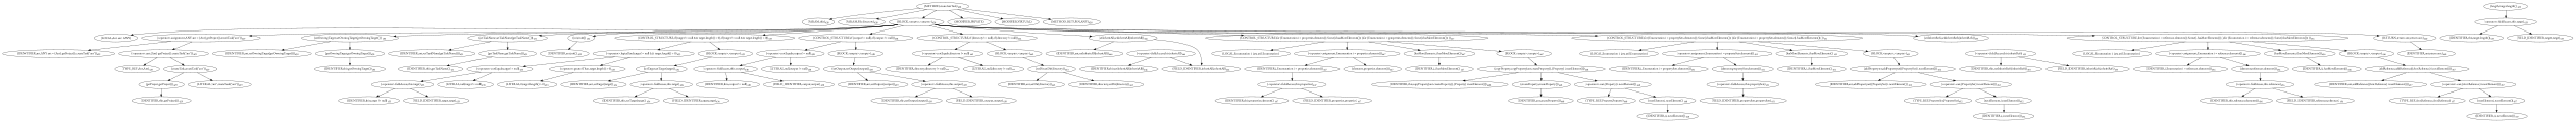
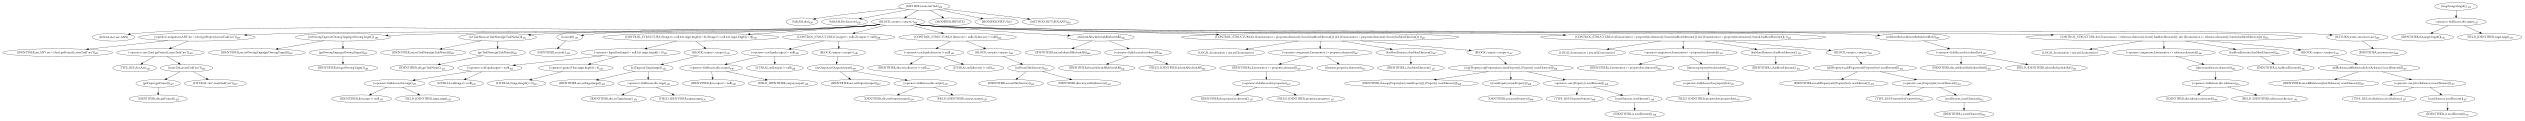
  digraph {
    fontname="EB Garamond"
    node [fontname="EB Garamond"]
    edge [fontname="EB Garamond"]
    n1 [label=<(METHOD,createAntTask)<SUB>428</SUB>>]
    n2 [label=<(PARAM,this)<SUB>428</SUB>>]
    n3 [label=<(PARAM,File directory)<SUB>428</SUB>>]
    n4 [label=<(BLOCK,&lt;empty&gt;,&lt;empty&gt;)<SUB>428</SUB>>]
    n5 [label=<(MODIFIER,PRIVATE)>]
    n6 [label=<(MODIFIER,VIRTUAL)>]
    n7 [label=<(METHOD_RETURN,ANY)<SUB>428</SUB>>]
    n8 [label=<(LOCAL,Ant ant: ANY)>]
    n9 [label=<(&lt;operator&gt;.assignment,ANY ant = (Ant) getProject().createTask(&quot;ant&quot;))<SUB>429</SUB>>]
    n10 [label=<(setOwningTarget,setOwningTarget(getOwningTarget()))<SUB>430</SUB>>]
    n11 [label=<(setTaskName,setTaskName(getTaskName()))<SUB>431</SUB>>]
    n12 [label=<(init,init())<SUB>432</SUB>>]
    n13 [label=<(CONTROL_STRUCTURE,if (target != null &amp;&amp; target.length() &gt; 0),if (target != null &amp;&amp; target.length() &gt; 0))<SUB>433</SUB>>]
    n14 [label=<(CONTROL_STRUCTURE,if (output != null),if (output != null))<SUB>438</SUB>>]
    n15 [label=<(CONTROL_STRUCTURE,if (directory != null),if (directory != null))<SUB>442</SUB>>]
    n16 [label=<(setInheritAll,setInheritAll(inheritAll))<SUB>446</SUB>>]
    n17 [label=<(CONTROL_STRUCTURE,for (Enumeration i = properties.elements(); Some(i.hasMoreElements()); ),for (Enumeration i = properties.elements(); Some(i.hasMoreElements()); ))<SUB>447</SUB>>]
    n18 [label=<(CONTROL_STRUCTURE,for (Enumeration i = propertySets.elements(); Some(i.hasMoreElements()); ),for (Enumeration i = propertySets.elements(); Some(i.hasMoreElements()); ))<SUB>451</SUB>>]
    n19 [label=<(setInheritRefs,setInheritRefs(inheritRefs))<SUB>455</SUB>>]
    n20 [label=<(CONTROL_STRUCTURE,for (Enumeration i = references.elements(); Some(i.hasMoreElements()); ),for (Enumeration i = references.elements(); Some(i.hasMoreElements()); ))<SUB>456</SUB>>]
    n21 [label=<(RETURN,return ant;,return ant;)<SUB>460</SUB>>]
    n22 [label=<(IDENTIFIER,ant,ANY ant = (Ant) getProject().createTask(&quot;ant&quot;))<SUB>429</SUB>>]
    n23 [label=<(&lt;operator&gt;.cast,(Ant) getProject().createTask(&quot;ant&quot;))<SUB>429</SUB>>]
    n24 [label=<(IDENTIFIER,ant,setOwningTarget(getOwningTarget()))<SUB>430</SUB>>]
    n25 [label=<(getOwningTarget,getOwningTarget())<SUB>430</SUB>>]
    n26 [label=<(IDENTIFIER,ant,setTaskName(getTaskName()))<SUB>431</SUB>>]
    n27 [label=<(getTaskName,getTaskName())<SUB>431</SUB>>]
    n28 [label=<(IDENTIFIER,ant,init())<SUB>432</SUB>>]
    n29 [label=<(&lt;operator&gt;.logicalAnd,target != null &amp;&amp; target.length() &gt; 0)<SUB>433</SUB>>]
    n30 [label=<(BLOCK,&lt;empty&gt;,&lt;empty&gt;)<SUB>433</SUB>>]
    n31 [label=<(&lt;operator&gt;.notEquals,output != null)<SUB>438</SUB>>]
    n32 [label=<(BLOCK,&lt;empty&gt;,&lt;empty&gt;)<SUB>438</SUB>>]
    n33 [label=<(&lt;operator&gt;.notEquals,directory != null)<SUB>442</SUB>>]
    n34 [label=<(BLOCK,&lt;empty&gt;,&lt;empty&gt;)<SUB>442</SUB>>]
    n35 [label=<(IDENTIFIER,ant,setInheritAll(inheritAll))<SUB>446</SUB>>]
    n36 [label=<(&lt;operator&gt;.fieldAccess,this.inheritAll)<SUB>446</SUB>>]
    n37 [label=<(LOCAL,Enumeration i: java.util.Enumeration)>]
    n38 [label=<(&lt;operator&gt;.assignment,Enumeration i = properties.elements())<SUB>447</SUB>>]
    n39 [label=<(hasMoreElements,i.hasMoreElements())<SUB>447</SUB>>]
    n40 [label=<(BLOCK,&lt;empty&gt;,&lt;empty&gt;)<SUB>447</SUB>>]
    n41 [label=<(LOCAL,Enumeration i: java.util.Enumeration)>]
    n42 [label=<(&lt;operator&gt;.assignment,Enumeration i = propertySets.elements())<SUB>451</SUB>>]
    n43 [label=<(hasMoreElements,i.hasMoreElements())<SUB>451</SUB>>]
    n44 [label=<(BLOCK,&lt;empty&gt;,&lt;empty&gt;)<SUB>451</SUB>>]
    n45 [label=<(&lt;operator&gt;.fieldAccess,this.inheritRefs)<SUB>455</SUB>>]
    n46 [label=<(LOCAL,Enumeration i: java.util.Enumeration)>]
    n47 [label=<(&lt;operator&gt;.assignment,Enumeration i = references.elements())<SUB>456</SUB>>]
    n48 [label=<(hasMoreElements,i.hasMoreElements())<SUB>456</SUB>>]
    n49 [label=<(BLOCK,&lt;empty&gt;,&lt;empty&gt;)<SUB>456</SUB>>]
    n50 [label=<(IDENTIFIER,ant,return ant;)<SUB>460</SUB>>]
    n51 [label=<(TYPE_REF,Ant,Ant)<SUB>429</SUB>>]
    n52 [label=<(createTask,createTask(&quot;ant&quot;))<SUB>429</SUB>>]
    n53 [label=<(getProject,getProject())<SUB>429</SUB>>]
    n54 [label=<(LITERAL,&quot;ant&quot;,createTask(&quot;ant&quot;))<SUB>429</SUB>>]
    n55 [label=<(IDENTIFIER,this,getProject())<SUB>429</SUB>>]
    n56 [label=<(IDENTIFIER,this,getOwningTarget())<SUB>430</SUB>>]
    n57 [label=<(IDENTIFIER,this,getTaskName())<SUB>431</SUB>>]
    n58 [label=<(&lt;operator&gt;.notEquals,target != null)<SUB>433</SUB>>]
    n59 [label=<(&lt;operator&gt;.greaterThan,target.length() &gt; 0)<SUB>433</SUB>>]
    n60 [label=<(setTarget,setTarget(target))<SUB>434</SUB>>]
    n61 [label=<(&lt;operator&gt;.fieldAccess,this.target)<SUB>433</SUB>>]
    n62 [label=<(LITERAL,null,target != null)<SUB>433</SUB>>]
    n63 [label=<(LITERAL,0,target.length() &gt; 0)<SUB>433</SUB>>]
    n64 [label=<(IDENTIFIER,this,target != null)<SUB>433</SUB>>]
    n65 [label=<(FIELD_IDENTIFIER,target,target)<SUB>433</SUB>>]
    n66 [label=<(length,target.length())<SUB>433</SUB>>]
    n67 [label=<(&lt;operator&gt;.fieldAccess,this.target)<SUB>433</SUB>>]
    n68 [label=<(IDENTIFIER,this,target.length())<SUB>433</SUB>>]
    n69 [label=<(FIELD_IDENTIFIER,target,target)<SUB>433</SUB>>]
    n70 [label=<(IDENTIFIER,ant,setTarget(target))<SUB>434</SUB>>]
    n71 [label=<(&lt;operator&gt;.fieldAccess,this.target)<SUB>434</SUB>>]
    n72 [label=<(IDENTIFIER,this,setTarget(target))<SUB>434</SUB>>]
    n73 [label=<(FIELD_IDENTIFIER,target,target)<SUB>434</SUB>>]
    n74 [label=<(&lt;operator&gt;.fieldAccess,this.output)<SUB>438</SUB>>]
    n75 [label=<(LITERAL,null,output != null)<SUB>438</SUB>>]
    n76 [label=<(setOutput,setOutput(output))<SUB>439</SUB>>]
    n77 [label=<(IDENTIFIER,this,output != null)<SUB>438</SUB>>]
    n78 [label=<(FIELD_IDENTIFIER,output,output)<SUB>438</SUB>>]
    n79 [label=<(IDENTIFIER,ant,setOutput(output))<SUB>439</SUB>>]
    n80 [label=<(&lt;operator&gt;.fieldAccess,this.output)<SUB>439</SUB>>]
    n81 [label=<(IDENTIFIER,this,setOutput(output))<SUB>439</SUB>>]
    n82 [label=<(FIELD_IDENTIFIER,output,output)<SUB>439</SUB>>]
    n83 [label=<(IDENTIFIER,directory,directory != null)<SUB>442</SUB>>]
    n84 [label=<(LITERAL,null,directory != null)<SUB>442</SUB>>]
    n85 [label=<(setDir,setDir(directory))<SUB>443</SUB>>]
    n86 [label=<(IDENTIFIER,ant,setDir(directory))<SUB>443</SUB>>]
    n87 [label=<(IDENTIFIER,directory,setDir(directory))<SUB>443</SUB>>]
    n88 [label=<(IDENTIFIER,this,setInheritAll(inheritAll))<SUB>446</SUB>>]
    n89 [label=<(FIELD_IDENTIFIER,inheritAll,inheritAll)<SUB>446</SUB>>]
    n90 [label=<(IDENTIFIER,i,Enumeration i = properties.elements())<SUB>447</SUB>>]
    n91 [label=<(elements,properties.elements())<SUB>447</SUB>>]
    n92 [label=<(IDENTIFIER,i,i.hasMoreElements())<SUB>447</SUB>>]
    n93 [label=<(copyProperty,copyProperty(ant.createProperty(), (Property) i.nextElement()))<SUB>448</SUB>>]
    n94 [label=<(&lt;operator&gt;.fieldAccess,this.properties)<SUB>447</SUB>>]
    n95 [label=<(IDENTIFIER,this,properties.elements())<SUB>447</SUB>>]
    n96 [label=<(FIELD_IDENTIFIER,properties,properties)<SUB>447</SUB>>]
    n97 [label=<(IDENTIFIER,this,copyProperty(ant.createProperty(), (Property) i.nextElement()))<SUB>448</SUB>>]
    n98 [label=<(createProperty,createProperty())<SUB>448</SUB>>]
    n99 [label=<(&lt;operator&gt;.cast,(Property) i.nextElement())<SUB>448</SUB>>]
    n100 [label=<(IDENTIFIER,ant,createProperty())<SUB>448</SUB>>]
    n101 [label=<(TYPE_REF,Property,Property)<SUB>448</SUB>>]
    n102 [label=<(nextElement,i.nextElement())<SUB>448</SUB>>]
    n103 [label=<(IDENTIFIER,i,i.nextElement())<SUB>448</SUB>>]
    n104 [label=<(IDENTIFIER,i,Enumeration i = propertySets.elements())<SUB>451</SUB>>]
    n105 [label=<(elements,propertySets.elements())<SUB>451</SUB>>]
    n106 [label=<(IDENTIFIER,i,i.hasMoreElements())<SUB>451</SUB>>]
    n107 [label=<(addPropertyset,addPropertyset((PropertySet) i.nextElement()))<SUB>452</SUB>>]
    n108 [label=<(&lt;operator&gt;.fieldAccess,this.propertySets)<SUB>451</SUB>>]
    n109 [label=<(FIELD_IDENTIFIER,propertySets,propertySets)<SUB>451</SUB>>]
    n110 [label=<(IDENTIFIER,ant,addPropertyset((PropertySet) i.nextElement()))<SUB>452</SUB>>]
    n111 [label=<(&lt;operator&gt;.cast,(PropertySet) i.nextElement())<SUB>452</SUB>>]
    n112 [label=<(TYPE_REF,PropertySet,PropertySet)<SUB>452</SUB>>]
    n113 [label=<(nextElement,i.nextElement())<SUB>452</SUB>>]
    n114 [label=<(IDENTIFIER,i,i.nextElement())<SUB>452</SUB>>]
    n115 [label=<(IDENTIFIER,this,setInheritRefs(inheritRefs))<SUB>455</SUB>>]
    n116 [label=<(FIELD_IDENTIFIER,inheritRefs,inheritRefs)<SUB>455</SUB>>]
-   n117 [label=<(IDENTIFIER,i,Enumeration i = references.elements())<SUB>456</SUB>>]
    n118 [label=<(elements,references.elements())<SUB>456</SUB>>]
    n119 [label=<(IDENTIFIER,i,i.hasMoreElements())<SUB>456</SUB>>]
    n120 [label=<(addReference,addReference((Ant.Reference) i.nextElement()))<SUB>457</SUB>>]
    n121 [label=<(&lt;operator&gt;.fieldAccess,this.references)<SUB>456</SUB>>]
    n122 [label=<(IDENTIFIER,this,references.elements())<SUB>456</SUB>>]
    n123 [label=<(FIELD_IDENTIFIER,references,references)<SUB>456</SUB>>]
    n124 [label=<(IDENTIFIER,ant,addReference((Ant.Reference) i.nextElement()))<SUB>457</SUB>>]
    n125 [label=<(&lt;operator&gt;.cast,(Ant.Reference) i.nextElement())<SUB>457</SUB>>]
    n126 [label=<(TYPE_REF,Ant.Reference,Ant.Reference)<SUB>457</SUB>>]
    n127 [label=<(nextElement,i.nextElement())<SUB>457</SUB>>]
    n128 [label=<(IDENTIFIER,i,i.nextElement())<SUB>457</SUB>>]
    n1 -> n2
    n1 -> n3
    n1 -> n4
    n1 -> n5
    n1 -> n6
    n1 -> n7
    n4 -> n8
    n4 -> n9
    n4 -> n10
    n4 -> n11
    n4 -> n12
    n4 -> n13
    n4 -> n14
    n4 -> n15
    n4 -> n16
    n4 -> n17
    n4 -> n18
    n4 -> n19
    n4 -> n20
    n4 -> n21
    n9 -> n22
    n9 -> n23
    n10 -> n24
    n10 -> n25
    n11 -> n26
    n11 -> n27
    n12 -> n28
    n13 -> n29
    n13 -> n30
    n14 -> n31
    n14 -> n32
    n15 -> n33
    n15 -> n34
    n16 -> n35
-   n16 -> n89
+   n16 -> n36
    n17 -> n37
    n17 -> n38
    n17 -> n39
    n17 -> n40
    n18 -> n41
    n18 -> n42
    n18 -> n43
    n18 -> n44
+   n19 -> n45
    n20 -> n46
    n20 -> n47
    n20 -> n48
    n20 -> n49
    n21 -> n50
    n23 -> n51
    n23 -> n52
    n25 -> n56
    n27 -> n57
    n29 -> n58
    n29 -> n59
    n30 -> n60
    n31 -> n74
    n31 -> n75
    n32 -> n76
    n33 -> n83
    n33 -> n84
    n34 -> n85
    n36 -> n88
    n36 -> n89
    n38 -> n90
    n38 -> n91
    n39 -> n92
    n40 -> n93
    n42 -> n104
    n42 -> n105
    n43 -> n106
    n44 -> n107
    n45 -> n115
    n45 -> n116
-   n47 -> n117
    n47 -> n118
    n48 -> n119
    n49 -> n120
    n52 -> n53
    n52 -> n54
    n53 -> n55
    n58 -> n61
    n58 -> n62
    n59 -> n63
    n60 -> n70
    n60 -> n71
    n61 -> n64
    n61 -> n65
    n66 -> n67
    n67 -> n68
    n67 -> n69
    n71 -> n72
    n71 -> n73
    n74 -> n77
    n74 -> n78
    n76 -> n79
    n76 -> n80
    n80 -> n81
    n80 -> n82
    n85 -> n86
    n85 -> n87
    n90 -> n94
    n93 -> n97
    n93 -> n98
    n93 -> n99
    n94 -> n95
    n94 -> n96
    n98 -> n100
    n99 -> n101
    n99 -> n102
    n102 -> n103
    n105 -> n108
    n107 -> n110
    n107 -> n111
    n108 -> n109
    n111 -> n112
    n111 -> n113
    n113 -> n114
    n118 -> n121
    n120 -> n124
    n120 -> n125
    n121 -> n122
    n121 -> n123
    n125 -> n126
    n125 -> n127
    n127 -> n128
  }
